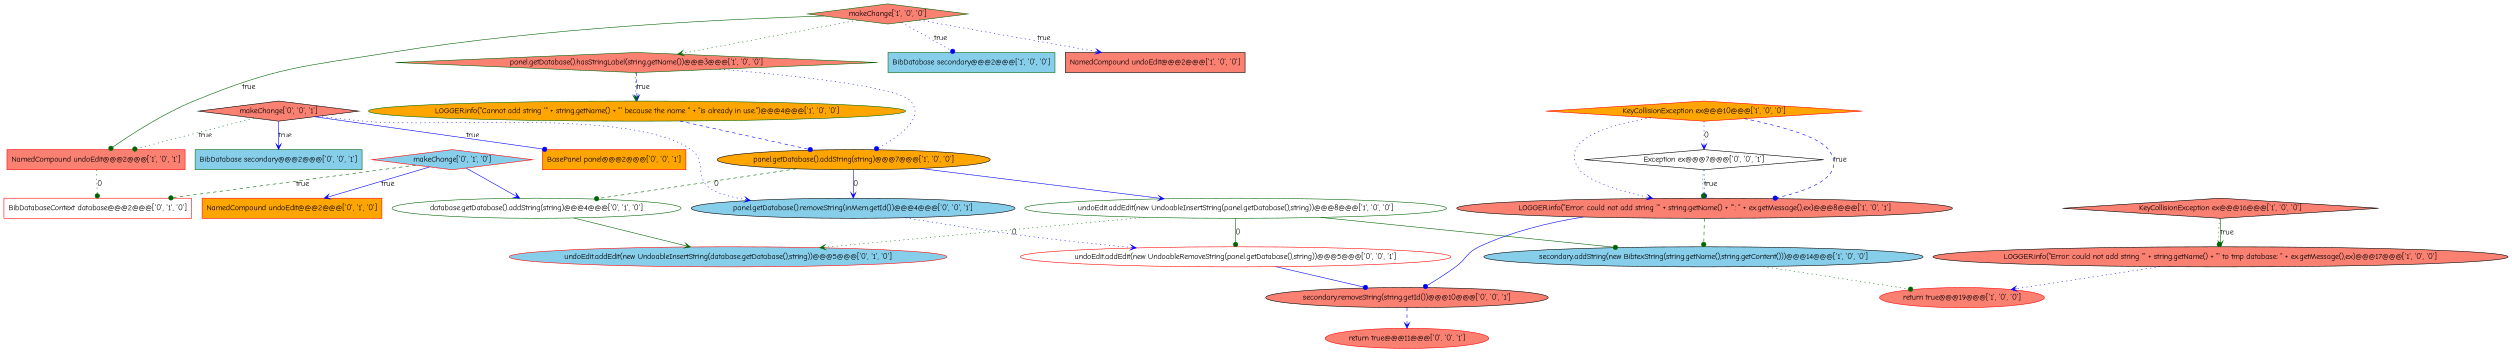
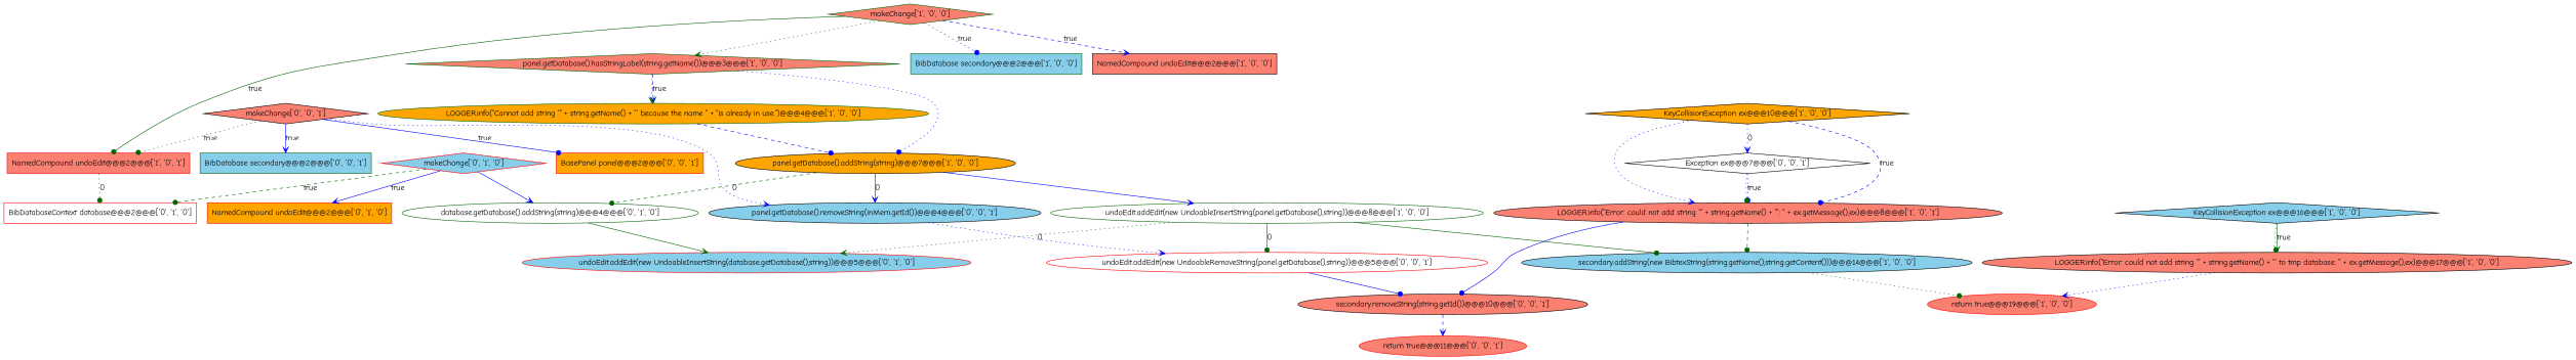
  digraph {
    fontname="Comic Neue"
    node [color=black fillcolor=salmon fontname="Comic Neue" shape=ellipse style=filled]
    edge [arrowhead=dot color=blue fontname="Comic Neue" style=dotted]
    n1 [color=red fillcolor=orange label="BasePanel panel@@@2@@@['0', '0', '1']" shape=box]
    n2 [color=darkgreen label="makeChange['1', '0', '0']" shape=diamond]
    n3 [color=darkgreen fillcolor=skyblue label="BibDatabase secondary@@@2@@@['1', '0', '0']" shape=box]
    n4 [color=darkgreen label="panel.getDatabase().hasStringLabel(string.getName())@@@3@@@['1', '0', '0']" shape=diamond]
    n5 [color=red label="NamedCompound undoEdit@@@2@@@['1', '0', '1']" shape=box]
    n6 [label="NamedCompound undoEdit@@@2@@@['1', '0', '0']" shape=box]
    n7 [color=darkgreen fillcolor=orange label="LOGGER.info(\"Cannot add string '\" + string.getName() + \"' because the name \" + \"is already in use.\")@@@4@@@['1', '0', '0']"]
    n8 [fillcolor=orange label="panel.getDatabase().addString(string)@@@7@@@['1', '0', '0']"]
    n9 [color=red fillcolor=white label="BibDatabaseContext database@@@2@@@['0', '1', '0']" shape=box]
    n10 [color=darkgreen fillcolor=skyblue label="BibDatabase secondary@@@2@@@['0', '0', '1']" shape=box]
    n11 [label="LOGGER.info(\"Error: could not add string '\" + string.getName() + \"' to tmp database: \" + ex.getMessage(),ex)@@@17@@@['1', '0', '0']"]
    n12 [color=red label="return true@@@19@@@['1', '0', '0']"]
    n13 [color=darkgreen fillcolor=white label="database.getDatabase().addString(string)@@@4@@@['0', '1', '0']"]
    n14 [color=red fillcolor=skyblue label="undoEdit.addEdit(new UndoableInsertString(database.getDatabase(),string))@@@5@@@['0', '1', '0']"]
-   n15 [label="KeyCollisionException ex@@@16@@@['1', '0', '0']" shape=diamond]
+   n15 [fillcolor=skyblue label="KeyCollisionException ex@@@16@@@['1', '0', '0']" shape=diamond]
    n16 [label="makeChange['0', '0', '1']" shape=diamond]
    n17 [fillcolor=skyblue label="panel.getDatabase().removeString(inMem.getId())@@@4@@@['0', '0', '1']"]
    n18 [color=red fillcolor=white label="undoEdit.addEdit(new UndoableRemoveString(panel.getDatabase(),string))@@@5@@@['0', '0', '1']"]
    n19 [label="secondary.removeString(string.getId())@@@10@@@['0', '0', '1']"]
    n20 [fillcolor=white label="Exception ex@@@7@@@['0', '0', '1']" shape=diamond]
    n21 [label="LOGGER.info(\"Error: could not add string '\" + string.getName() + \"': \" + ex.getMessage(),ex)@@@8@@@['1', '0', '1']"]
    n22 [fillcolor=skyblue label="secondary.addString(new BibtexString(string.getName(),string.getContent()))@@@14@@@['1', '0', '0']"]
    n23 [color=red label="return true@@@11@@@['0', '0', '1']"]
    n24 [color=darkgreen fillcolor=white label="undoEdit.addEdit(new UndoableInsertString(panel.getDatabase(),string))@@@8@@@['1', '0', '0']"]
    n25 [color=red fillcolor=skyblue label="makeChange['0', '1', '0']" shape=diamond]
    n26 [color=red fillcolor=orange label="NamedCompound undoEdit@@@2@@@['0', '1', '0']" shape=box]
-   n27 [color=red fillcolor=orange label="KeyCollisionException ex@@@10@@@['1', '0', '0']" shape=diamond]
+   n27 [fillcolor=orange label="KeyCollisionException ex@@@10@@@['1', '0', '0']" shape=diamond]
    n2 -> n3 [label=true]
    n2 -> n4 [arrowhead=vee color=darkgreen]
    n2 -> n5 [color=darkgreen label=true style=solid]
-   n2 -> n6 [arrowhead=vee label=true]
+   n2 -> n6 [arrowhead=vee label=true style=dashed]
    n4 -> n7 [arrowhead=vee label=true style=dashed]
    n4 -> n7 [arrowhead=vee color=darkgreen]
    n4 -> n8
    n5 -> n9 [color=darkgreen label=0]
    n7 -> n8 [style=dashed]
    n8 -> n13 [color=darkgreen label=0 style=dashed]
    n8 -> n17 [arrowhead=vee label=0 style=solid]
    n8 -> n24 [arrowhead=vee style=solid]
    n11 -> n12 [arrowhead=vee]
    n13 -> n14 [arrowhead=vee color=darkgreen style=solid]
    n15 -> n11 [color=darkgreen]
    n15 -> n11 [arrowhead=vee color=darkgreen label=true style=solid]
    n16 -> n1 [label=true style=solid]
    n16 -> n5 [color=darkgreen label=true]
    n16 -> n10 [arrowhead=vee label=true style=solid]
    n16 -> n17 [arrowhead=vee]
    n17 -> n18 [arrowhead=vee]
    n18 -> n19 [style=solid]
    n19 -> n23 [arrowhead=vee style=dashed]
    n20 -> n21 [label=true]
    n20 -> n21 [color=darkgreen]
    n21 -> n19 [style=solid]
    n21 -> n22 [color=darkgreen style=dashed]
    n22 -> n12 [color=darkgreen]
    n24 -> n14 [arrowhead=vee color=darkgreen label=0]
    n24 -> n18 [color=darkgreen label=0 style=solid]
    n24 -> n22 [color=darkgreen style=solid]
    n25 -> n9 [color=darkgreen label=true style=dashed]
    n25 -> n13 [arrowhead=vee style=solid]
    n25 -> n26 [arrowhead=vee label=true style=solid]
    n27 -> n20 [arrowhead=vee label=0]
    n27 -> n21 [label=true style=dashed]
    n27 -> n21 [arrowhead=vee]
  }
